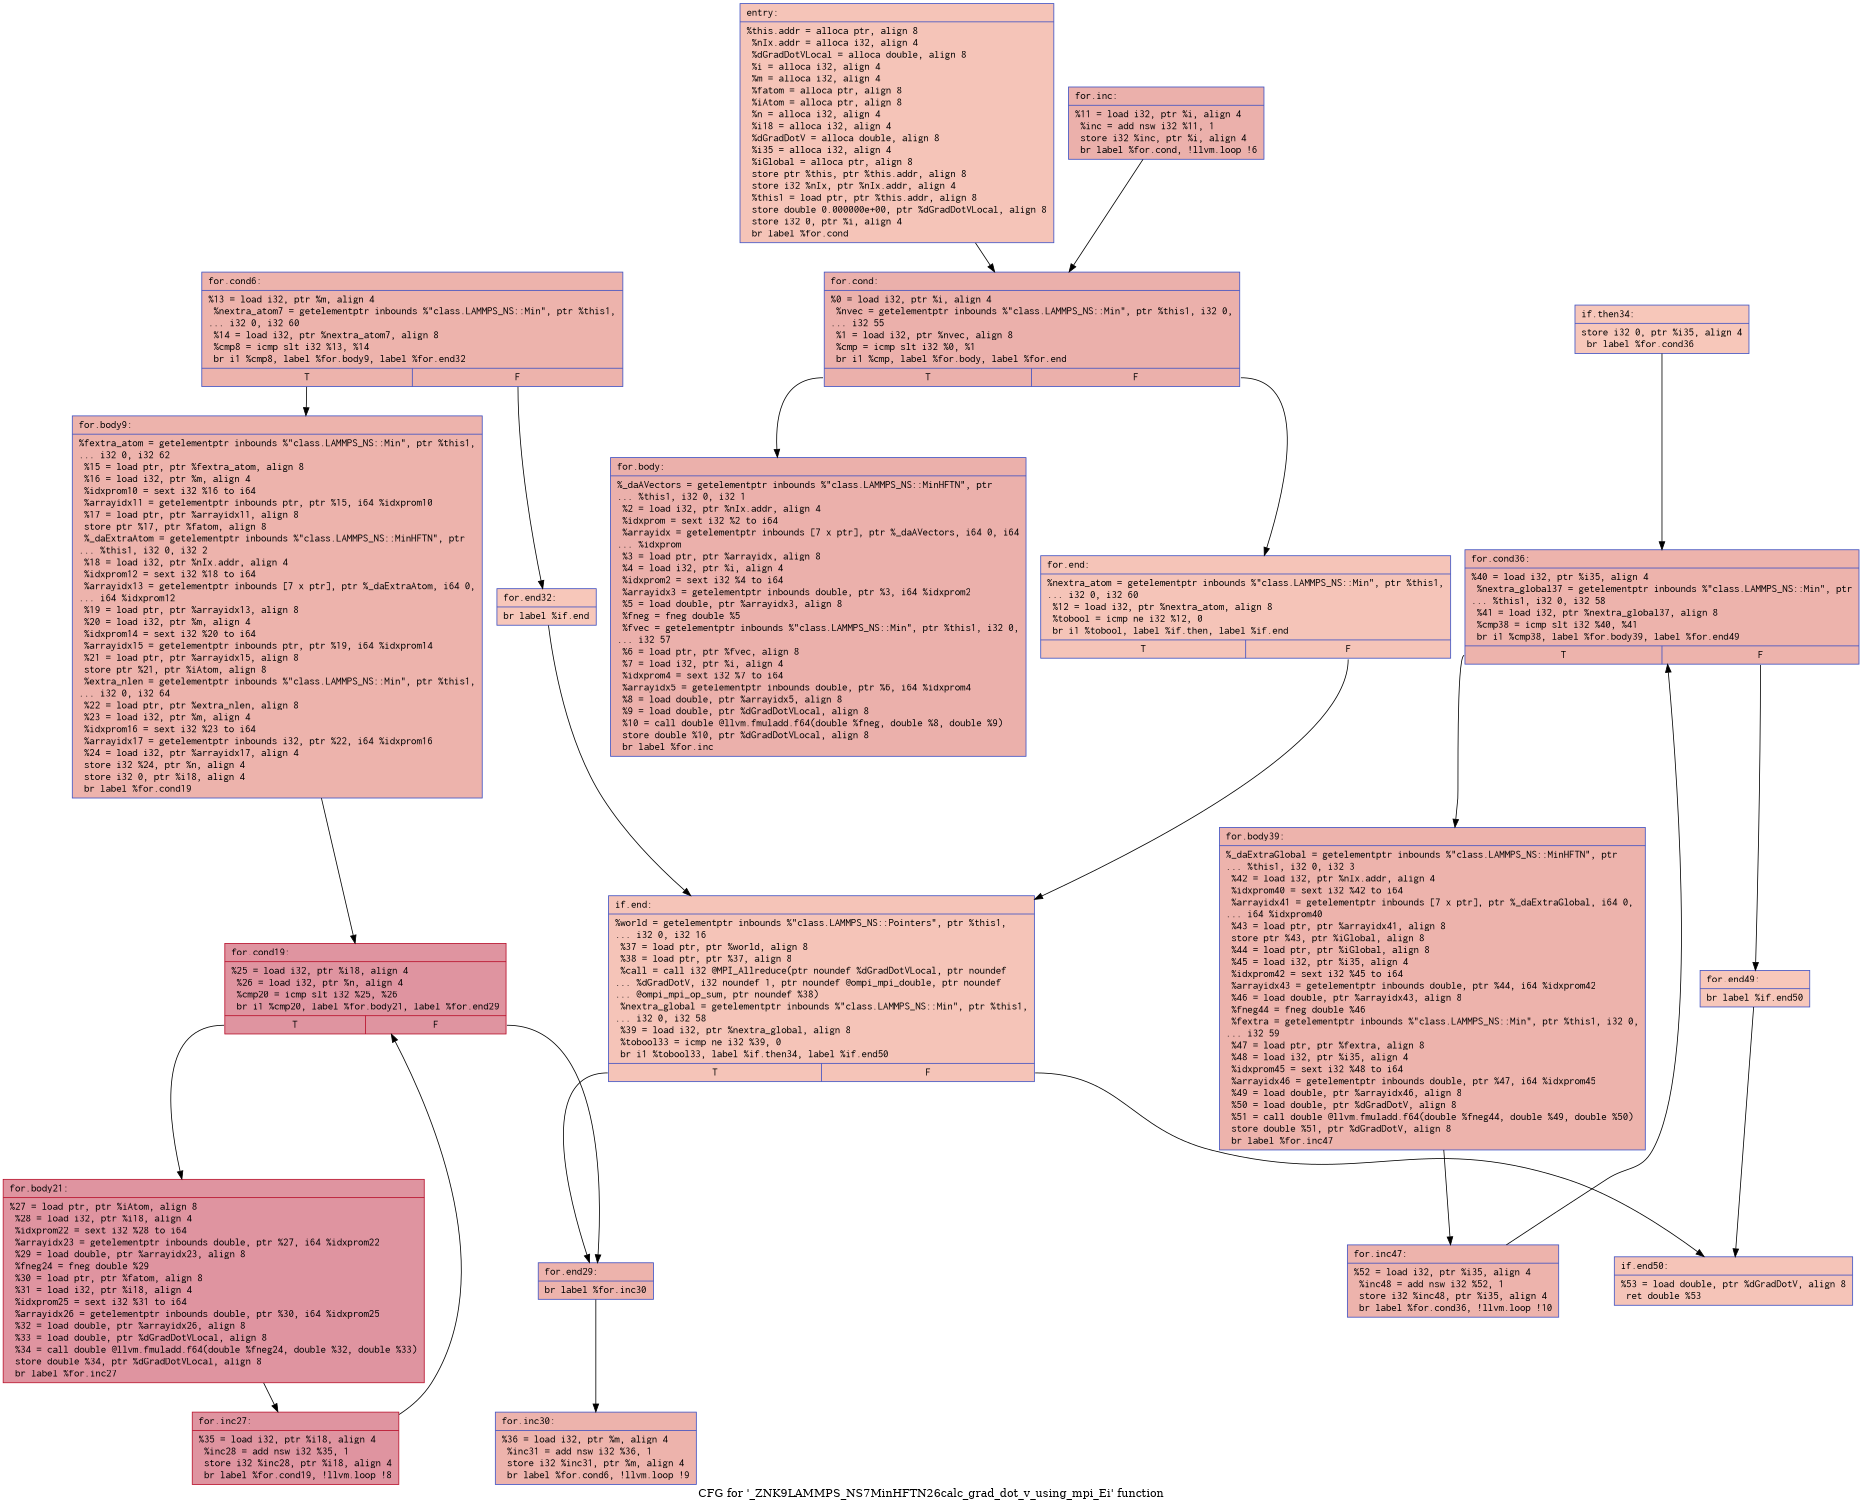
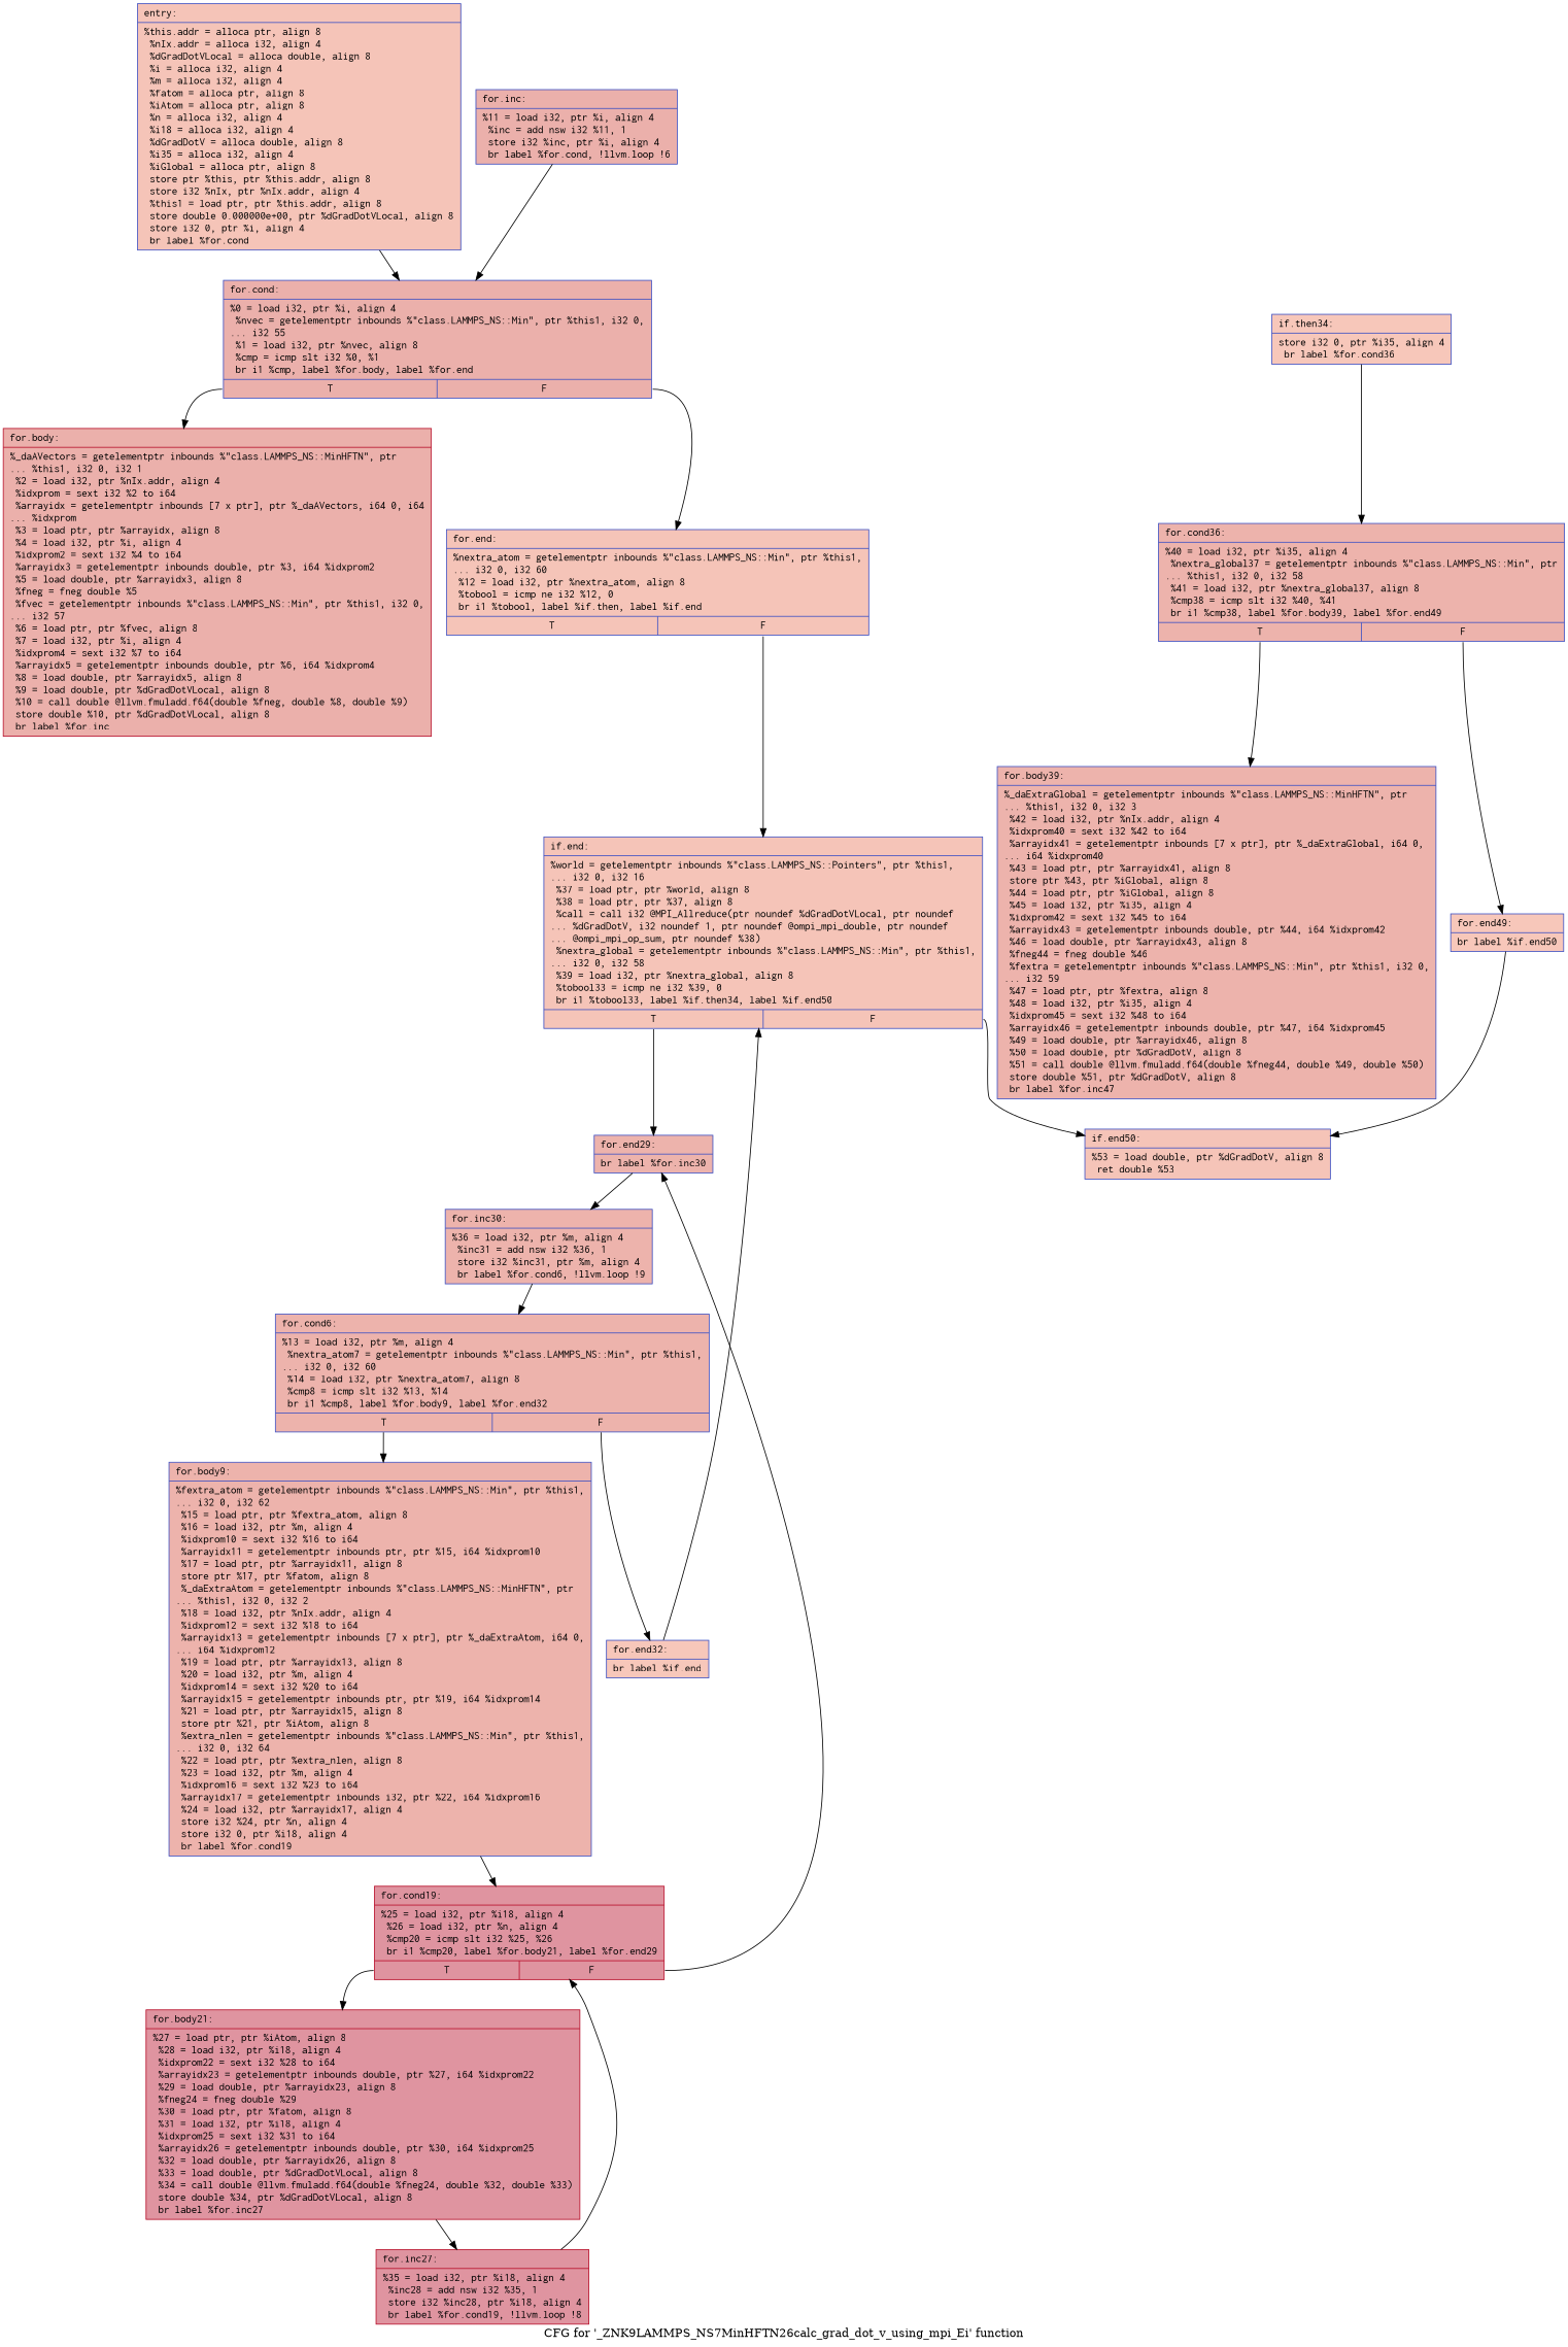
  digraph {
    label="CFG for '_ZNK9LAMMPS_NS7MinHFTN26calc_grad_dot_v_using_mpi_Ei' function"
    node [color="#3d50c3ff" fillcolor="#d6524470" fontname=Courier shape=record style=filled]
    n1 [fillcolor="#e97a5f70" label="{entry:\l|  %this.addr = alloca ptr, align 8\l  %nIx.addr = alloca i32, align 4\l  %dGradDotVLocal = alloca double, align 8\l  %i = alloca i32, align 4\l  %m = alloca i32, align 4\l  %fatom = alloca ptr, align 8\l  %iAtom = alloca ptr, align 8\l  %n = alloca i32, align 4\l  %i18 = alloca i32, align 4\l  %dGradDotV = alloca double, align 8\l  %i35 = alloca i32, align 4\l  %iGlobal = alloca ptr, align 8\l  store ptr %this, ptr %this.addr, align 8\l  store i32 %nIx, ptr %nIx.addr, align 4\l  %this1 = load ptr, ptr %this.addr, align 8\l  store double 0.000000e+00, ptr %dGradDotVLocal, align 8\l  store i32 0, ptr %i, align 4\l  br label %for.cond\l}"]
    n2 [fillcolor="#d24b4070" label="{for.cond:\l|  %0 = load i32, ptr %i, align 4\l  %nvec = getelementptr inbounds %\"class.LAMMPS_NS::Min\", ptr %this1, i32 0,\l... i32 55\l  %1 = load i32, ptr %nvec, align 8\l  %cmp = icmp slt i32 %0, %1\l  br i1 %cmp, label %for.body, label %for.end\l|{<s0>T|<s1>F}}"]
-   n3 [fillcolor="#d24b4070" label="{for.body:\l|  %_daAVectors = getelementptr inbounds %\"class.LAMMPS_NS::MinHFTN\", ptr\l... %this1, i32 0, i32 1\l  %2 = load i32, ptr %nIx.addr, align 4\l  %idxprom = sext i32 %2 to i64\l  %arrayidx = getelementptr inbounds [7 x ptr], ptr %_daAVectors, i64 0, i64\l... %idxprom\l  %3 = load ptr, ptr %arrayidx, align 8\l  %4 = load i32, ptr %i, align 4\l  %idxprom2 = sext i32 %4 to i64\l  %arrayidx3 = getelementptr inbounds double, ptr %3, i64 %idxprom2\l  %5 = load double, ptr %arrayidx3, align 8\l  %fneg = fneg double %5\l  %fvec = getelementptr inbounds %\"class.LAMMPS_NS::Min\", ptr %this1, i32 0,\l... i32 57\l  %6 = load ptr, ptr %fvec, align 8\l  %7 = load i32, ptr %i, align 4\l  %idxprom4 = sext i32 %7 to i64\l  %arrayidx5 = getelementptr inbounds double, ptr %6, i64 %idxprom4\l  %8 = load double, ptr %arrayidx5, align 8\l  %9 = load double, ptr %dGradDotVLocal, align 8\l  %10 = call double @llvm.fmuladd.f64(double %fneg, double %8, double %9)\l  store double %10, ptr %dGradDotVLocal, align 8\l  br label %for.inc\l}"]
+   n3 [color="#b70d28ff" fillcolor="#d24b4070" label="{for.body:\l|  %_daAVectors = getelementptr inbounds %\"class.LAMMPS_NS::MinHFTN\", ptr\l... %this1, i32 0, i32 1\l  %2 = load i32, ptr %nIx.addr, align 4\l  %idxprom = sext i32 %2 to i64\l  %arrayidx = getelementptr inbounds [7 x ptr], ptr %_daAVectors, i64 0, i64\l... %idxprom\l  %3 = load ptr, ptr %arrayidx, align 8\l  %4 = load i32, ptr %i, align 4\l  %idxprom2 = sext i32 %4 to i64\l  %arrayidx3 = getelementptr inbounds double, ptr %3, i64 %idxprom2\l  %5 = load double, ptr %arrayidx3, align 8\l  %fneg = fneg double %5\l  %fvec = getelementptr inbounds %\"class.LAMMPS_NS::Min\", ptr %this1, i32 0,\l... i32 57\l  %6 = load ptr, ptr %fvec, align 8\l  %7 = load i32, ptr %i, align 4\l  %idxprom4 = sext i32 %7 to i64\l  %arrayidx5 = getelementptr inbounds double, ptr %6, i64 %idxprom4\l  %8 = load double, ptr %arrayidx5, align 8\l  %9 = load double, ptr %dGradDotVLocal, align 8\l  %10 = call double @llvm.fmuladd.f64(double %fneg, double %8, double %9)\l  store double %10, ptr %dGradDotVLocal, align 8\l  br label %for.inc\l}"]
    n4 [fillcolor="#e97a5f70" label="{for.end:\l|  %nextra_atom = getelementptr inbounds %\"class.LAMMPS_NS::Min\", ptr %this1,\l... i32 0, i32 60\l  %12 = load i32, ptr %nextra_atom, align 8\l  %tobool = icmp ne i32 %12, 0\l  br i1 %tobool, label %if.then, label %if.end\l|{<s0>T|<s1>F}}"]
    n5 [fillcolor="#e97a5f70" label="{if.end:\l|  %world = getelementptr inbounds %\"class.LAMMPS_NS::Pointers\", ptr %this1,\l... i32 0, i32 16\l  %37 = load ptr, ptr %world, align 8\l  %38 = load ptr, ptr %37, align 8\l  %call = call i32 @MPI_Allreduce(ptr noundef %dGradDotVLocal, ptr noundef\l... %dGradDotV, i32 noundef 1, ptr noundef @ompi_mpi_double, ptr noundef\l... @ompi_mpi_op_sum, ptr noundef %38)\l  %nextra_global = getelementptr inbounds %\"class.LAMMPS_NS::Min\", ptr %this1,\l... i32 0, i32 58\l  %39 = load i32, ptr %nextra_global, align 8\l  %tobool33 = icmp ne i32 %39, 0\l  br i1 %tobool33, label %if.then34, label %if.end50\l|{<s0>T|<s1>F}}"]
    n6 [fillcolor="#d24b4070" label="{for.inc:\l|  %11 = load i32, ptr %i, align 4\l  %inc = add nsw i32 %11, 1\l  store i32 %inc, ptr %i, align 4\l  br label %for.cond, !llvm.loop !6\l}"]
    n7 [fillcolor="#e97a5f70" label="{if.end50:\l|  %53 = load double, ptr %dGradDotV, align 8\l  ret double %53\l}"]
    n8 [label="{for.end29:\l|  br label %for.inc30\l}"]
    n9 [label="{for.cond6:\l|  %13 = load i32, ptr %m, align 4\l  %nextra_atom7 = getelementptr inbounds %\"class.LAMMPS_NS::Min\", ptr %this1,\l... i32 0, i32 60\l  %14 = load i32, ptr %nextra_atom7, align 8\l  %cmp8 = icmp slt i32 %13, %14\l  br i1 %cmp8, label %for.body9, label %for.end32\l|{<s0>T|<s1>F}}"]
    n10 [label="{for.body9:\l|  %fextra_atom = getelementptr inbounds %\"class.LAMMPS_NS::Min\", ptr %this1,\l... i32 0, i32 62\l  %15 = load ptr, ptr %fextra_atom, align 8\l  %16 = load i32, ptr %m, align 4\l  %idxprom10 = sext i32 %16 to i64\l  %arrayidx11 = getelementptr inbounds ptr, ptr %15, i64 %idxprom10\l  %17 = load ptr, ptr %arrayidx11, align 8\l  store ptr %17, ptr %fatom, align 8\l  %_daExtraAtom = getelementptr inbounds %\"class.LAMMPS_NS::MinHFTN\", ptr\l... %this1, i32 0, i32 2\l  %18 = load i32, ptr %nIx.addr, align 4\l  %idxprom12 = sext i32 %18 to i64\l  %arrayidx13 = getelementptr inbounds [7 x ptr], ptr %_daExtraAtom, i64 0,\l... i64 %idxprom12\l  %19 = load ptr, ptr %arrayidx13, align 8\l  %20 = load i32, ptr %m, align 4\l  %idxprom14 = sext i32 %20 to i64\l  %arrayidx15 = getelementptr inbounds ptr, ptr %19, i64 %idxprom14\l  %21 = load ptr, ptr %arrayidx15, align 8\l  store ptr %21, ptr %iAtom, align 8\l  %extra_nlen = getelementptr inbounds %\"class.LAMMPS_NS::Min\", ptr %this1,\l... i32 0, i32 64\l  %22 = load ptr, ptr %extra_nlen, align 8\l  %23 = load i32, ptr %m, align 4\l  %idxprom16 = sext i32 %23 to i64\l  %arrayidx17 = getelementptr inbounds i32, ptr %22, i64 %idxprom16\l  %24 = load i32, ptr %arrayidx17, align 4\l  store i32 %24, ptr %n, align 4\l  store i32 0, ptr %i18, align 4\l  br label %for.cond19\l}"]
    n11 [fillcolor="#ec7f6370" label="{for.end32:\l|  br label %if.end\l}"]
    n12 [fillcolor="#ec7f6370" label="{if.then34:\l|  store i32 0, ptr %i35, align 4\l  br label %for.cond36\l}"]
    n13 [label="{for.cond36:\l|  %40 = load i32, ptr %i35, align 4\l  %nextra_global37 = getelementptr inbounds %\"class.LAMMPS_NS::Min\", ptr\l... %this1, i32 0, i32 58\l  %41 = load i32, ptr %nextra_global37, align 8\l  %cmp38 = icmp slt i32 %40, %41\l  br i1 %cmp38, label %for.body39, label %for.end49\l|{<s0>T|<s1>F}}"]
    n14 [color="#b70d28ff" fillcolor="#b70d2870" label="{for.cond19:\l|  %25 = load i32, ptr %i18, align 4\l  %26 = load i32, ptr %n, align 4\l  %cmp20 = icmp slt i32 %25, %26\l  br i1 %cmp20, label %for.body21, label %for.end29\l|{<s0>T|<s1>F}}"]
    n15 [color="#b70d28ff" fillcolor="#b70d2870" label="{for.body21:\l|  %27 = load ptr, ptr %iAtom, align 8\l  %28 = load i32, ptr %i18, align 4\l  %idxprom22 = sext i32 %28 to i64\l  %arrayidx23 = getelementptr inbounds double, ptr %27, i64 %idxprom22\l  %29 = load double, ptr %arrayidx23, align 8\l  %fneg24 = fneg double %29\l  %30 = load ptr, ptr %fatom, align 8\l  %31 = load i32, ptr %i18, align 4\l  %idxprom25 = sext i32 %31 to i64\l  %arrayidx26 = getelementptr inbounds double, ptr %30, i64 %idxprom25\l  %32 = load double, ptr %arrayidx26, align 8\l  %33 = load double, ptr %dGradDotVLocal, align 8\l  %34 = call double @llvm.fmuladd.f64(double %fneg24, double %32, double %33)\l  store double %34, ptr %dGradDotVLocal, align 8\l  br label %for.inc27\l}"]
    n16 [color="#b70d28ff" fillcolor="#b70d2870" label="{for.inc27:\l|  %35 = load i32, ptr %i18, align 4\l  %inc28 = add nsw i32 %35, 1\l  store i32 %inc28, ptr %i18, align 4\l  br label %for.cond19, !llvm.loop !8\l}"]
    n17 [label="{for.inc30:\l|  %36 = load i32, ptr %m, align 4\l  %inc31 = add nsw i32 %36, 1\l  store i32 %inc31, ptr %m, align 4\l  br label %for.cond6, !llvm.loop !9\l}"]
    n18 [label="{for.body39:\l|  %_daExtraGlobal = getelementptr inbounds %\"class.LAMMPS_NS::MinHFTN\", ptr\l... %this1, i32 0, i32 3\l  %42 = load i32, ptr %nIx.addr, align 4\l  %idxprom40 = sext i32 %42 to i64\l  %arrayidx41 = getelementptr inbounds [7 x ptr], ptr %_daExtraGlobal, i64 0,\l... i64 %idxprom40\l  %43 = load ptr, ptr %arrayidx41, align 8\l  store ptr %43, ptr %iGlobal, align 8\l  %44 = load ptr, ptr %iGlobal, align 8\l  %45 = load i32, ptr %i35, align 4\l  %idxprom42 = sext i32 %45 to i64\l  %arrayidx43 = getelementptr inbounds double, ptr %44, i64 %idxprom42\l  %46 = load double, ptr %arrayidx43, align 8\l  %fneg44 = fneg double %46\l  %fextra = getelementptr inbounds %\"class.LAMMPS_NS::Min\", ptr %this1, i32 0,\l... i32 59\l  %47 = load ptr, ptr %fextra, align 8\l  %48 = load i32, ptr %i35, align 4\l  %idxprom45 = sext i32 %48 to i64\l  %arrayidx46 = getelementptr inbounds double, ptr %47, i64 %idxprom45\l  %49 = load double, ptr %arrayidx46, align 8\l  %50 = load double, ptr %dGradDotV, align 8\l  %51 = call double @llvm.fmuladd.f64(double %fneg44, double %49, double %50)\l  store double %51, ptr %dGradDotV, align 8\l  br label %for.inc47\l}"]
    n19 [fillcolor="#ec7f6370" label="{for.end49:\l|  br label %if.end50\l}"]
-   n20 [label="{for.inc47:\l|  %52 = load i32, ptr %i35, align 4\l  %inc48 = add nsw i32 %52, 1\l  store i32 %inc48, ptr %i35, align 4\l  br label %for.cond36, !llvm.loop !10\l}"]
    n1 -> n2
    n2 -> n3 [tailport=s0]
    n2 -> n4 [tailport=s1]
    n4 -> n5 [tailport=s1]
    n5 -> n7 [tailport=s1]
    n5 -> n8 [tailport=s0]
    n6 -> n2
    n8 -> n17
    n9 -> n10 [tailport=s0]
    n9 -> n11 [tailport=s1]
    n10 -> n14
    n11 -> n5
    n12 -> n13
    n13 -> n18 [tailport=s0]
    n13 -> n19 [tailport=s1]
    n14 -> n8 [tailport=s1]
    n14 -> n15 [tailport=s0]
    n15 -> n16
    n16 -> n14
-   n18 -> n20
+   n17 -> n9
    n19 -> n7
-   n20 -> n13
  }
